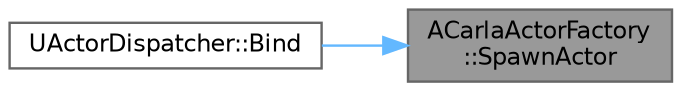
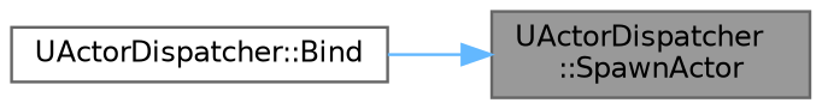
  digraph {
    rankdir=RL
    node [fontname=Helvetica fontsize=10 shape=box style=filled]
-   n1 [color=gray40 fillcolor=grey60 fontcolor=black height=0.2 label="ACarlaActorFactory\l::SpawnActor" width=0.4]
+   n1 [color=gray40 fillcolor=grey60 fontcolor=black height=0.2 label="UActorDispatcher\l::SpawnActor" width=0.4]
    n2 [color=grey40 fillcolor=white height=0.2 label="UActorDispatcher::Bind" width=0.4]
    n1 -> n2 [color=steelblue1 dir=back fontname=Helvetica fontsize=10 labelfontname=Helvetica labelfontsize=10 style=solid]
  }
